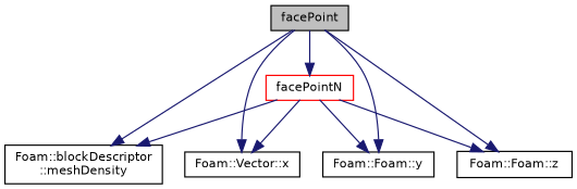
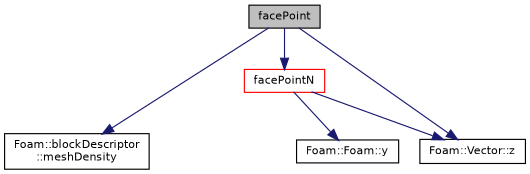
  digraph {
    rankdir=TB
    node [color=black fontname=Helvetica fontsize=10 shape=record]
    edge [color=midnightblue fontname=Helvetica fontsize=10 labelfontname=Helvetica labelfontsize=10 style=solid]
    n1 [fillcolor=grey75 fontcolor=black height=0.2 label=facePoint style=filled width=0.4]
    n2 [color=red height=0.2 label=facePointN width=0.4]
    n3 [height=0.2 label="Foam::blockDescriptor\l::meshDensity" width=0.4]
-   n4 [height=0.2 label="Foam::Vector::x" width=0.4]
    n5 [height=0.2 label="Foam::Foam::y" width=0.4]
-   n6 [height=0.2 label="Foam::Foam::z" width=0.4]
+   n6 [height=0.2 label="Foam::Vector::z" width=0.4]
    n1 -> n2
    n1 -> n3
-   n1 -> n4
-   n1 -> n5
    n1 -> n6
-   n2 -> n3
-   n2 -> n4
    n2 -> n5
    n2 -> n6
  }
